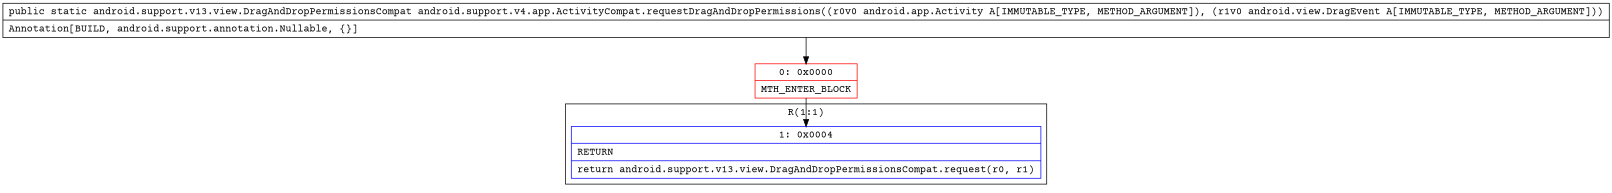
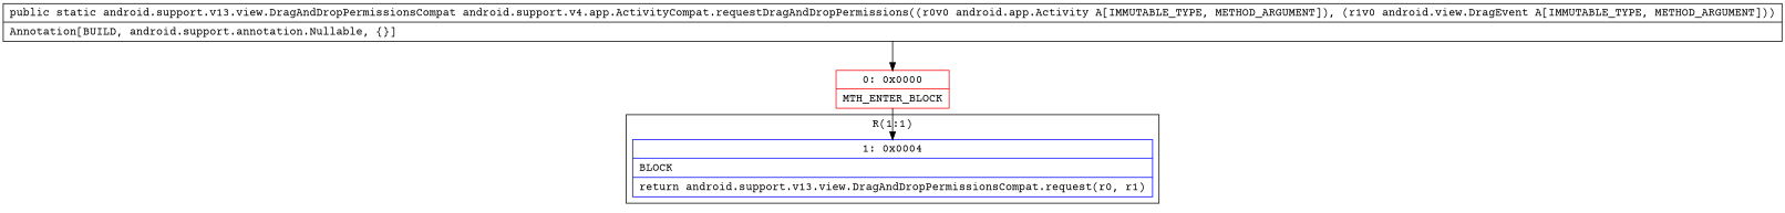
  digraph {
    fontname="Courier Prime"
    node [shape=record fontname="Courier Prime"]
    edge [fontname="Courier Prime"]
-   n1 [color=blue label="{1\:\ 0x0004|RETURN\l|return android.support.v13.view.DragAndDropPermissionsCompat.request(r0, r1)\l}"]
+   n1 [color=blue label="{1\:\ 0x0004|BLOCK\l|return android.support.v13.view.DragAndDropPermissionsCompat.request(r0, r1)\l}"]
    n2 [color=red label="{0\:\ 0x0000|MTH_ENTER_BLOCK\l}"]
    n3 [label="{public static android.support.v13.view.DragAndDropPermissionsCompat android.support.v4.app.ActivityCompat.requestDragAndDropPermissions((r0v0 android.app.Activity A[IMMUTABLE_TYPE, METHOD_ARGUMENT]), (r1v0 android.view.DragEvent A[IMMUTABLE_TYPE, METHOD_ARGUMENT]))  | Annotation[BUILD, android.support.annotation.Nullable, \{\}]\l}"]
    subgraph cluster_1 {
      label="R(1:1)"
      n1
    }
    n2 -> n1
    n3 -> n2
  }
